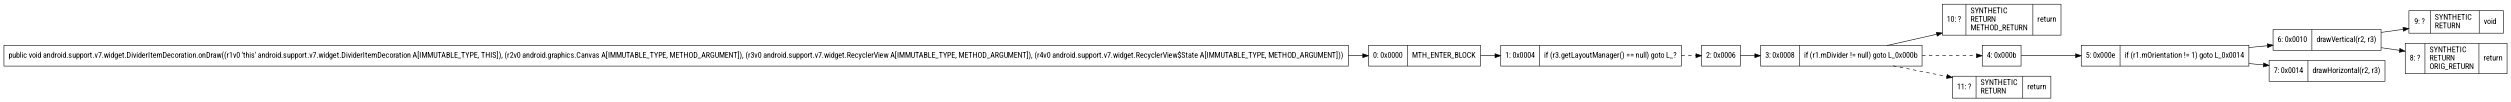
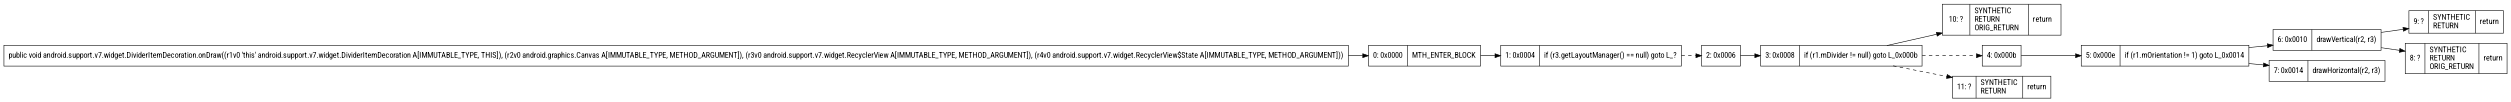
  digraph {
    fontname="Roboto Condensed"
    rankdir=LR
    node [fontname="Roboto Condensed" shape=record]
    edge [fontname="Roboto Condensed"]
    n1 [label="{0\:\ 0x0000|MTH_ENTER_BLOCK\l}"]
    n2 [label="{1\:\ 0x0004|if (r3.getLayoutManager() == null) goto L_?\l}"]
    n3 [label="{2\:\ 0x0006}"]
    n4 [label="{3\:\ 0x0008|if (r1.mDivider != null) goto L_0x000b\l}"]
-   n5 [label="{10\:\ ?|SYNTHETIC\lRETURN\lMETHOD_RETURN\l|return\l}"]
+   n5 [label="{10\:\ ?|SYNTHETIC\lRETURN\lORIG_RETURN\l|return\l}"]
    n6 [label="{4\:\ 0x000b}"]
    n7 [label="{11\:\ ?|SYNTHETIC\lRETURN\l|return\l}"]
    n8 [label="{5\:\ 0x000e|if (r1.mOrientation != 1) goto L_0x0014\l}"]
    n9 [label="{6\:\ 0x0010|drawVertical(r2, r3)\l}"]
    n10 [label="{7\:\ 0x0014|drawHorizontal(r2, r3)\l}"]
-   n11 [label="{9\:\ ?|SYNTHETIC\lRETURN\l|void\l}"]
+   n11 [label="{9\:\ ?|SYNTHETIC\lRETURN\l|return\l}"]
    n12 [label="{8\:\ ?|SYNTHETIC\lRETURN\lORIG_RETURN\l|return\l}"]
    n13 [label="{public void android.support.v7.widget.DividerItemDecoration.onDraw((r1v0 'this' android.support.v7.widget.DividerItemDecoration A[IMMUTABLE_TYPE, THIS]), (r2v0 android.graphics.Canvas A[IMMUTABLE_TYPE, METHOD_ARGUMENT]), (r3v0 android.support.v7.widget.RecyclerView A[IMMUTABLE_TYPE, METHOD_ARGUMENT]), (r4v0 android.support.v7.widget.RecyclerView$State A[IMMUTABLE_TYPE, METHOD_ARGUMENT])) }"]
    n1 -> n2
    n2 -> n3 [style=dashed]
    n3 -> n4
    n4 -> n5
    n4 -> n6 [style=dashed]
    n4 -> n7 [style=dashed]
    n6 -> n8
    n8 -> n9 [style=solid]
    n8 -> n10
    n9 -> n11
    n9 -> n12
    n13 -> n1
  }
